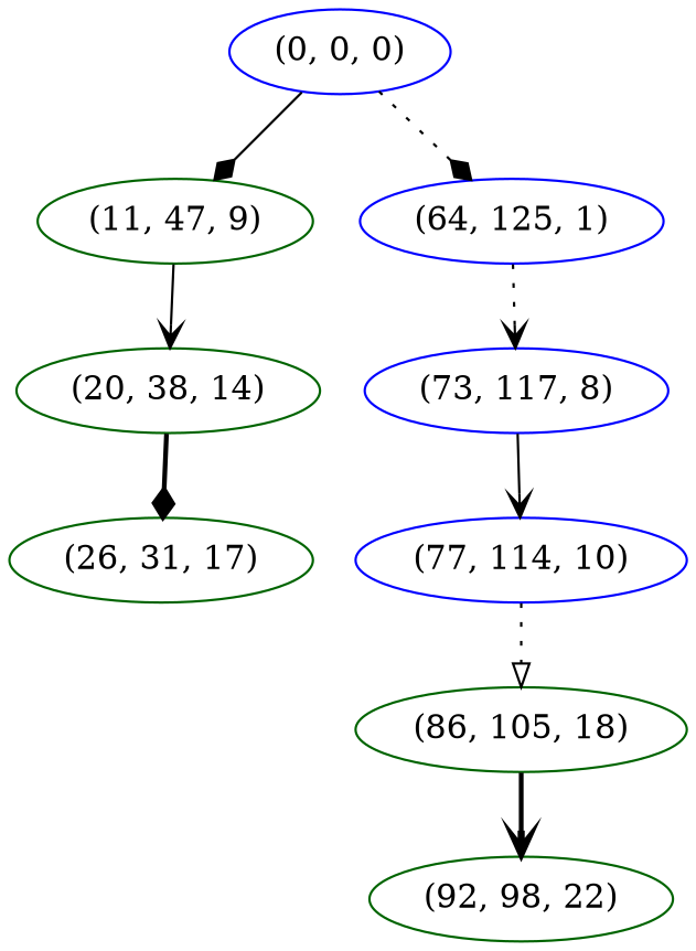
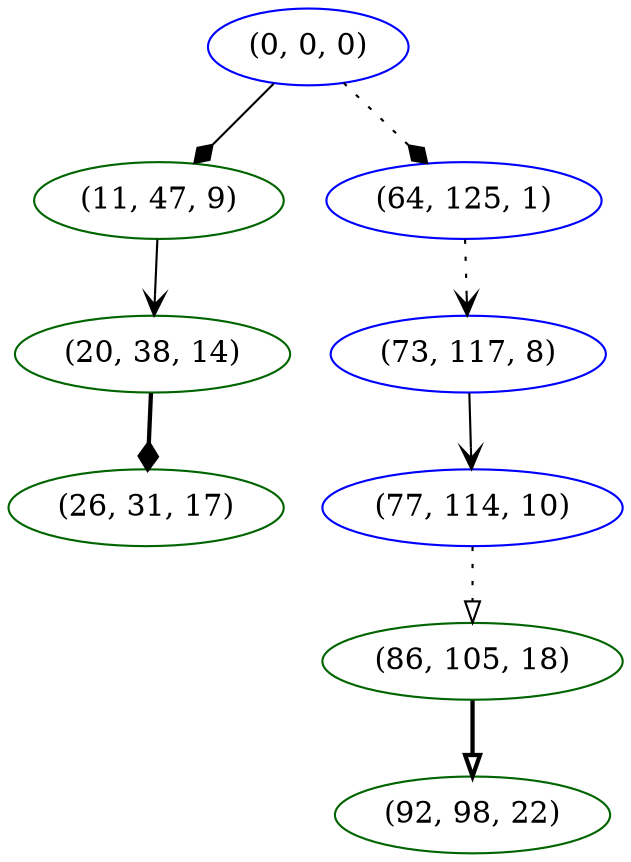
  digraph {
    node [color=darkgreen]
    edge [arrowhead=vee style=solid]
    "(11, 47, 9)"
    "(0, 0, 0)" [color=blue]
    n3 [color=blue label="(64, 125, 1)"]
    "(20, 38, 14)"
    "(73, 117, 8)" [color=blue]
    "(26, 31, 17)"
    "(77, 114, 10)" [color=blue]
    "(86, 105, 18)"
    "(92, 98, 22)"
    "(11, 47, 9)" -> "(20, 38, 14)"
    "(0, 0, 0)" -> "(11, 47, 9)" [arrowhead=diamond]
    "(0, 0, 0)" -> n3 [arrowhead=diamond style=dotted]
    n3 -> "(73, 117, 8)" [style=dotted]
    "(20, 38, 14)" -> "(26, 31, 17)" [arrowhead=diamond style=bold]
    "(73, 117, 8)" -> "(77, 114, 10)"
    "(77, 114, 10)" -> "(86, 105, 18)" [arrowhead=onormal style=dotted]
-   "(86, 105, 18)" -> "(92, 98, 22)" [style=bold]
+   "(86, 105, 18)" -> "(92, 98, 22)" [arrowhead=onormal style=bold]
  }
